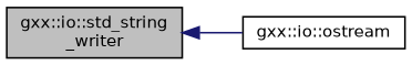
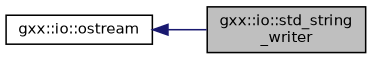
  digraph {
    rankdir=LR
    node [color=black fontname=Helvetica fontsize=10 shape=record style=filled]
    n1 [fillcolor=grey75 fontcolor=black height=0.2 label="gxx::io::std_string\l_writer" width=0.4]
    n2 [fillcolor=white height=0.2 label="gxx::io::ostream" width=0.4]
-   n1 -> n2 [color=midnightblue dir=back fontname=Helvetica fontsize=10 labelfontname=Helvetica labelfontsize=10 style=solid]
+   n2 -> n1 [color=midnightblue dir=back fontname=Helvetica fontsize=10 labelfontname=Helvetica labelfontsize=10 style=solid]
  }
